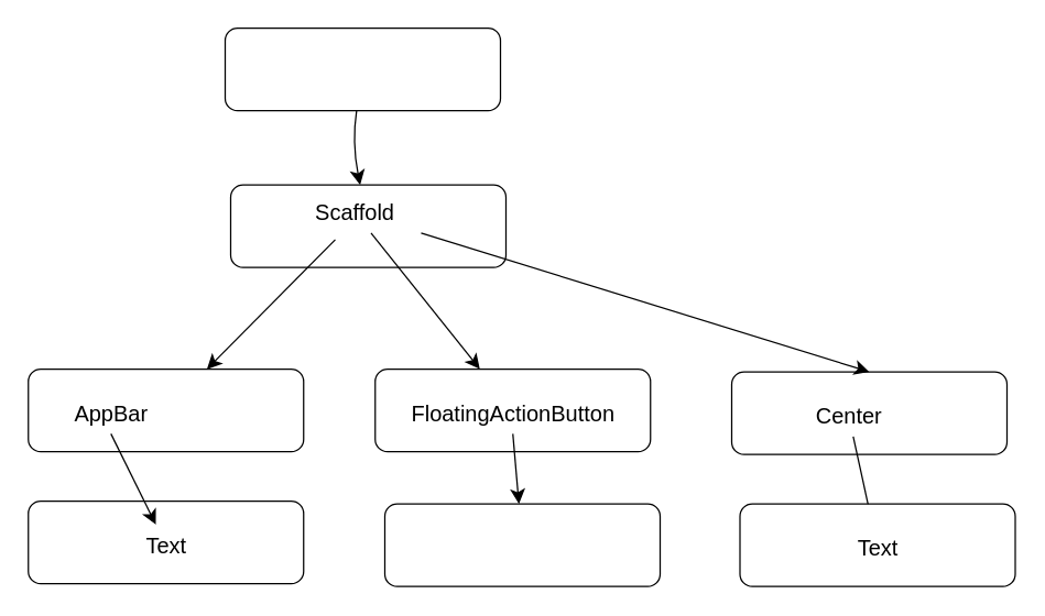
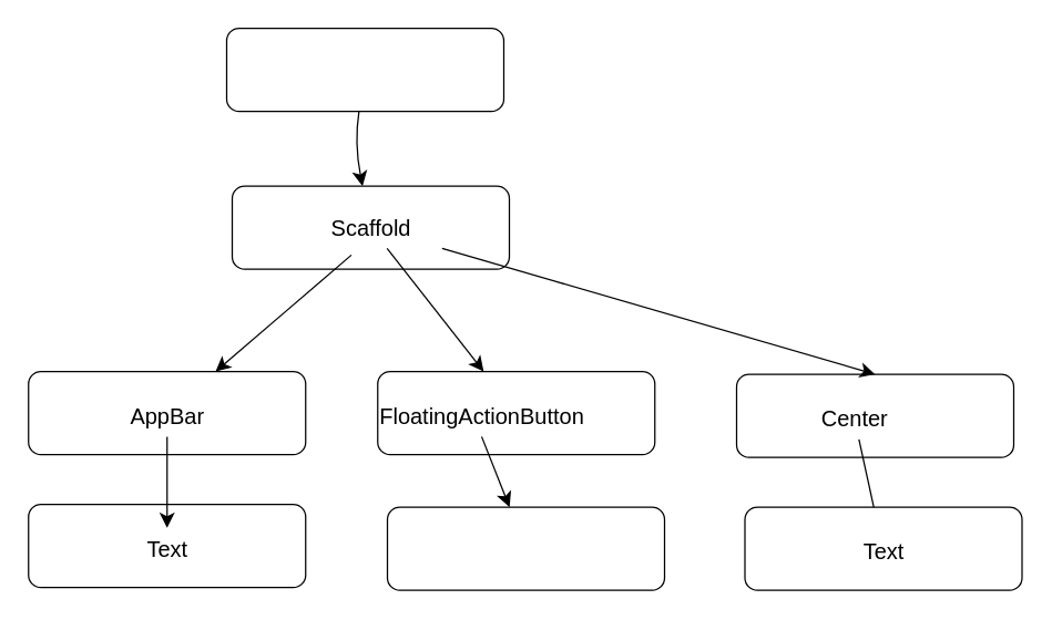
  <mxCell id="0" />
  <mxCell id="1" parent="0" />
  <mxCell id="2" value="" style="rounded=1;whiteSpace=wrap;html=1;fontSize=16;" vertex="1" parent="1"><mxGeometry x="163" y="20" width="200" height="60" as="geometry" /></mxCell>
  <mxCell id="3" value="" style="rounded=1;whiteSpace=wrap;html=1;fontSize=16;" vertex="1" parent="1"><mxGeometry x="167" y="134" width="200" height="60" as="geometry" /></mxCell>
  <mxCell id="4" value="" style="edgeStyle=none;curved=1;rounded=0;orthogonalLoop=1;jettySize=auto;html=1;fontSize=12;startSize=8;endSize=8;" edge="1" parent="1" source="5" target="8"><mxGeometry relative="1" as="geometry" /></mxCell>
- <mxCell id="5" value="Scaffold" style="text;strokeColor=none;fillColor=none;html=1;align=center;verticalAlign=middle;whiteSpace=wrap;rounded=0;fontSize=16;" vertex="1" parent="1"><mxGeometry x="201.5" y="139" width="111" height="30" as="geometry" /></mxCell>
+ <mxCell id="5" value="Scaffold" style="text;strokeColor=none;fillColor=none;html=1;align=center;verticalAlign=middle;whiteSpace=wrap;rounded=0;fontSize=16;" vertex="1" parent="1"><mxGeometry x="211.5" y="149" width="111" height="30" as="geometry" /></mxCell>
  <mxCell id="6" value="" style="rounded=1;whiteSpace=wrap;html=1;fontSize=16;" vertex="1" parent="1"><mxGeometry x="20" y="268" width="200" height="60" as="geometry" /></mxCell>
- <mxCell id="7" value="AppBar" style="text;strokeColor=none;fillColor=none;html=1;align=center;verticalAlign=middle;whiteSpace=wrap;rounded=0;fontSize=16;" vertex="1" parent="1"><mxGeometry x="24.5" y="285" width="111" height="30" as="geometry" /></mxCell>
+ <mxCell id="7" value="AppBar" style="text;strokeColor=none;fillColor=none;html=1;align=center;verticalAlign=middle;whiteSpace=wrap;rounded=0;fontSize=16;" vertex="1" parent="1"><mxGeometry x="64.5" y="285" width="111" height="30" as="geometry" /></mxCell>
  <mxCell id="8" value="" style="rounded=1;whiteSpace=wrap;html=1;fontSize=16;" vertex="1" parent="1"><mxGeometry x="272" y="268" width="200" height="60" as="geometry" /></mxCell>
- <mxCell id="9" value="FloatingActionButton" style="text;strokeColor=none;fillColor=none;html=1;align=center;verticalAlign=middle;whiteSpace=wrap;rounded=0;fontSize=16;" vertex="1" parent="1"><mxGeometry x="316.5" y="285" width="111" height="30" as="geometry" /></mxCell>
+ <mxCell id="9" value="FloatingActionButton" style="text;strokeColor=none;fillColor=none;html=1;align=center;verticalAlign=middle;whiteSpace=wrap;rounded=0;fontSize=16;" vertex="1" parent="1"><mxGeometry x="291.5" y="285" width="111" height="30" as="geometry" /></mxCell>
  <mxCell id="10" value="" style="rounded=1;whiteSpace=wrap;html=1;fontSize=16;" vertex="1" parent="1"><mxGeometry x="531" y="270" width="200" height="60" as="geometry" /></mxCell>
  <mxCell id="11" style="edgeStyle=none;curved=1;rounded=0;orthogonalLoop=1;jettySize=auto;html=1;fontSize=12;startSize=8;endSize=8;" edge="1" parent="1" source="12" target="16"><mxGeometry relative="1" as="geometry" /></mxCell>
  <mxCell id="12" value="Center" style="text;strokeColor=none;fillColor=none;html=1;align=center;verticalAlign=middle;whiteSpace=wrap;rounded=0;fontSize=16;" vertex="1" parent="1"><mxGeometry x="560.5" y="287" width="111" height="30" as="geometry" /></mxCell>
  <mxCell id="13" value="" style="rounded=1;whiteSpace=wrap;html=1;fontSize=16;" vertex="1" parent="1"><mxGeometry x="20" y="364" width="200" height="60" as="geometry" /></mxCell>
  <mxCell id="14" value="Text" style="text;strokeColor=none;fillColor=none;html=1;align=center;verticalAlign=middle;whiteSpace=wrap;rounded=0;fontSize=16;" vertex="1" parent="1"><mxGeometry x="64.5" y="381" width="111" height="30" as="geometry" /></mxCell>
  <mxCell id="15" value="" style="rounded=1;whiteSpace=wrap;html=1;fontSize=16;" vertex="1" parent="1"><mxGeometry x="537" y="366" width="200" height="60" as="geometry" /></mxCell>
  <mxCell id="16" value="Text" style="text;strokeColor=none;fillColor=none;html=1;align=center;verticalAlign=middle;whiteSpace=wrap;rounded=0;fontSize=16;" vertex="1" parent="1"><mxGeometry x="581.5" y="383" width="111" height="30" as="geometry" /></mxCell>
  <mxCell id="17" value="" style="endArrow=classic;html=1;rounded=0;fontSize=12;startSize=8;endSize=8;curved=1;" edge="1" parent="1" source="2" target="3"><mxGeometry width="50" height="50" relative="1" as="geometry"><mxPoint x="283" y="298" as="sourcePoint" /><mxPoint x="333" y="248" as="targetPoint" /><Array as="points"><mxPoint x="255" y="103" /></Array></mxGeometry></mxCell>
  <mxCell id="18" value="" style="endArrow=classic;html=1;rounded=0;fontSize=12;startSize=8;endSize=8;curved=1;exitX=0.374;exitY=1.16;exitDx=0;exitDy=0;exitPerimeter=0;" edge="1" parent="1" source="5" target="6"><mxGeometry width="50" height="50" relative="1" as="geometry"><mxPoint x="283" y="298" as="sourcePoint" /><mxPoint x="333" y="248" as="targetPoint" /></mxGeometry></mxCell>
  <mxCell id="19" value="" style="endArrow=classic;html=1;rounded=0;fontSize=12;startSize=8;endSize=8;curved=1;entryX=0.5;entryY=0;entryDx=0;entryDy=0;" edge="1" parent="1" source="5" target="10"><mxGeometry width="50" height="50" relative="1" as="geometry"><mxPoint x="524" y="298" as="sourcePoint" /><mxPoint x="574" y="248" as="targetPoint" /></mxGeometry></mxCell>
  <mxCell id="20" value="" style="rounded=1;whiteSpace=wrap;html=1;fontSize=16;" vertex="1" parent="1"><mxGeometry x="279" y="366" width="200" height="60" as="geometry" /></mxCell>
  <mxCell id="21" value="" style="endArrow=classic;html=1;rounded=0;fontSize=12;startSize=8;endSize=8;curved=1;exitX=0.5;exitY=1;exitDx=0;exitDy=0;" edge="1" parent="1" source="9" target="20"><mxGeometry width="50" height="50" relative="1" as="geometry"><mxPoint x="455" y="307" as="sourcePoint" /><mxPoint x="505" y="257" as="targetPoint" /></mxGeometry></mxCell>
  <mxCell id="22" value="" style="endArrow=classic;html=1;rounded=0;fontSize=12;startSize=8;endSize=8;curved=1;exitX=0.5;exitY=1;exitDx=0;exitDy=0;" edge="1" parent="1" source="7" target="14"><mxGeometry width="50" height="50" relative="1" as="geometry"><mxPoint x="317" y="307" as="sourcePoint" /><mxPoint x="367" y="257" as="targetPoint" /></mxGeometry></mxCell>
